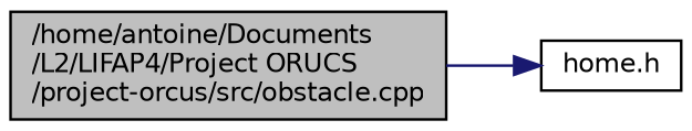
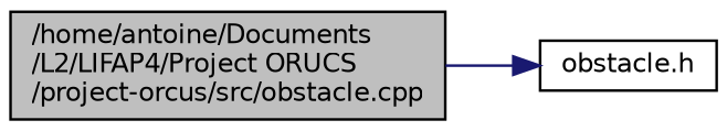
  digraph {
    rankdir=LR
    node [color=black fontname=Helvetica fontsize=10 shape=record style=filled]
    n1 [fillcolor=grey75 fontcolor=black height=0.2 label="/home/antoine/Documents\l/L2/LIFAP4/Project ORUCS\l/project-orcus/src/obstacle.cpp" width=0.4]
-   n2 [fillcolor=white height=0.2 label="home.h" width=0.4]
+   n2 [fillcolor=white height=0.2 label="obstacle.h" width=0.4]
    n1 -> n2 [color=midnightblue fontname=Helvetica fontsize=10 labelfontname=Helvetica labelfontsize=10 style=solid]
  }
